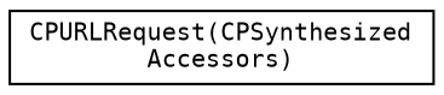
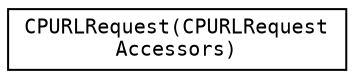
  digraph {
    rankdir=LR
    fontname="DejaVu Sans Mono"
-   n1 [color=black fillcolor=white fontname="DejaVu Sans Mono" fontsize=10 height=0.2 label="CPURLRequest(CPSynthesized\lAccessors)" shape=record style=filled width=0.4]
+   n1 [color=black fillcolor=white fontname="DejaVu Sans Mono" fontsize=10 height=0.2 label="CPURLRequest(CPURLRequest\lAccessors)" shape=record style=filled width=0.4]
  }
